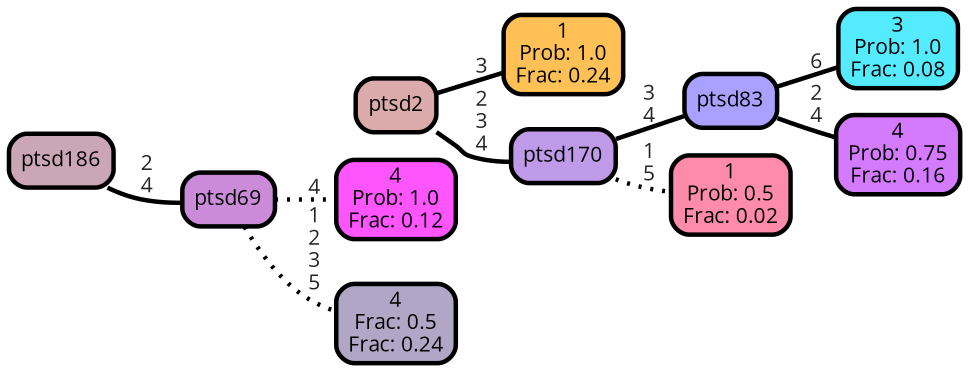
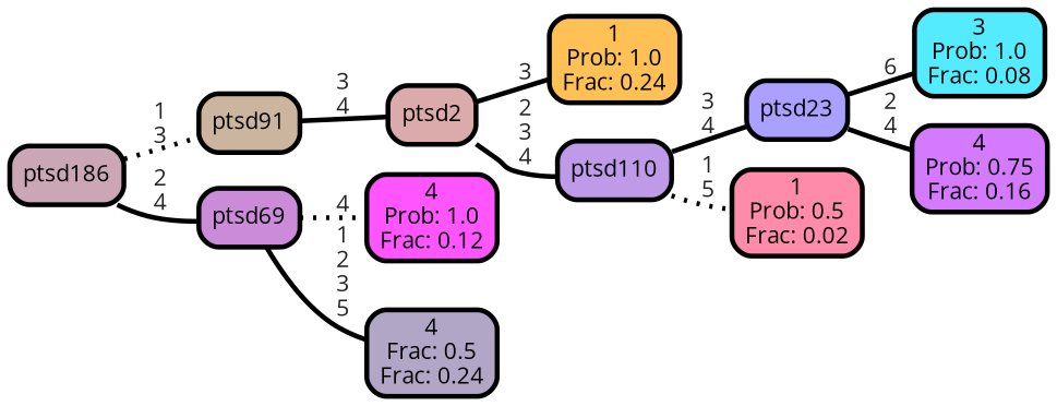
  graph {
    fontname="Open Sans"
    rankdir=LR
    ranksep="0 equally"
    splines=straight
    node [color=black fontcolor=black fontname="Open Sans" penwidth=3 shape=box style="filled, rounded"]
    edge [color=black fontcolor=grey14 fontname="Open Sans" fontweight=bold penwidth=3 style=bold]
+   n1 [fillcolor="#ccb59f" label=ptsd91]
    n2 [fillcolor="#daabaa" label=ptsd2]
    n3 [fillcolor="#ffc155" label="1\nProb: 1.0\nFrac: 0.24"]
-   n4 [fillcolor="#bf9ae9" label=ptsd170]
-   n5 [fillcolor="#aaa0ff" label=ptsd83]
+   n4 [fillcolor="#bf9ae9" label=ptsd110]
+   n5 [fillcolor="#aaa0ff" label=ptsd23]
    n6 [fillcolor="#ff8baa" label="1\nProb: 0.5\nFrac: 0.02"]
    n7 [fillcolor="#55ebff" label="3\nProb: 1.0\nFrac: 0.08"]
    n8 [fillcolor="#d47aff" label="4\nProb: 0.75\nFrac: 0.16"]
    n9 [fillcolor="#cba6b4" label=ptsd186]
    n10 [fillcolor="#cb8bd9" label=ptsd69]
    n11 [fillcolor="#ff55ff" label="4\nProb: 1.0\nFrac: 0.12"]
    n12 [fillcolor="#b1a6c6" label="4\nFrac: 0.5\nFrac: 0.24"]
    subgraph sub_1 {
      rank=same
    }
+   n1 -- n2 [label=" 3\n 4"]
    n2 -- n3 [label=" 3"]
    n2 -- n4 [label=" 2\n 3\n 4"]
    n4 -- n5 [label=" 3\n 4"]
    n4 -- n6 [label=" 1\n 5" style=dotted]
    n5 -- n7 [label=" 6"]
    n5 -- n8 [label=" 2\n 4"]
+   n9 -- n1 [label=" 1\n 3" style=dotted]
    n9 -- n10 [label=" 2\n 4"]
    n10 -- n11 [label=" 4" style=dotted]
-   n10 -- n12 [label=" 1\n 2\n 3\n 5" style=dotted]
+   n10 -- n12 [label=" 1\n 2\n 3\n 5"]
  }
